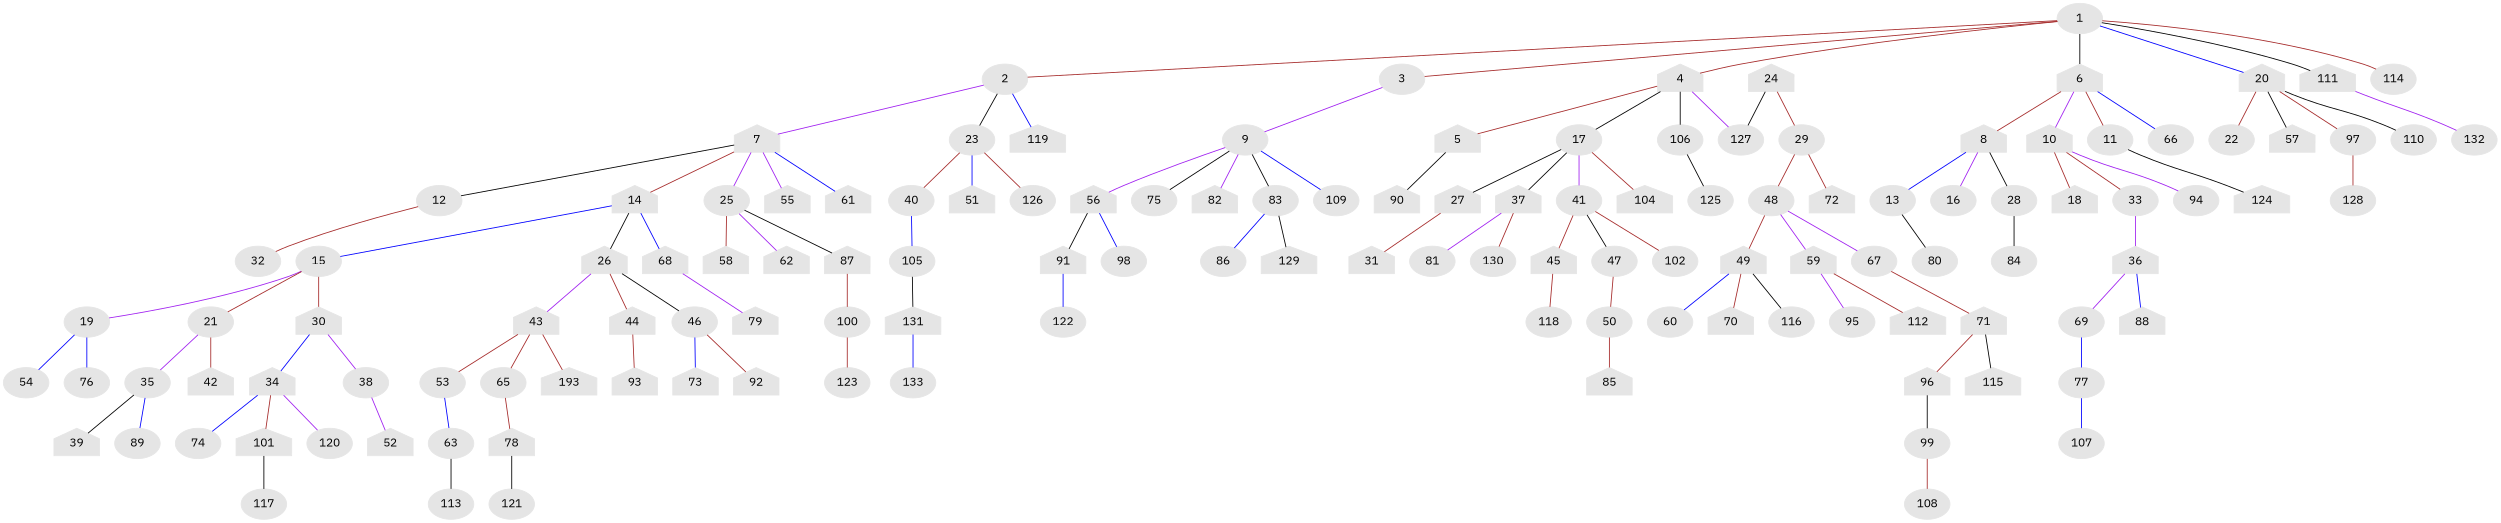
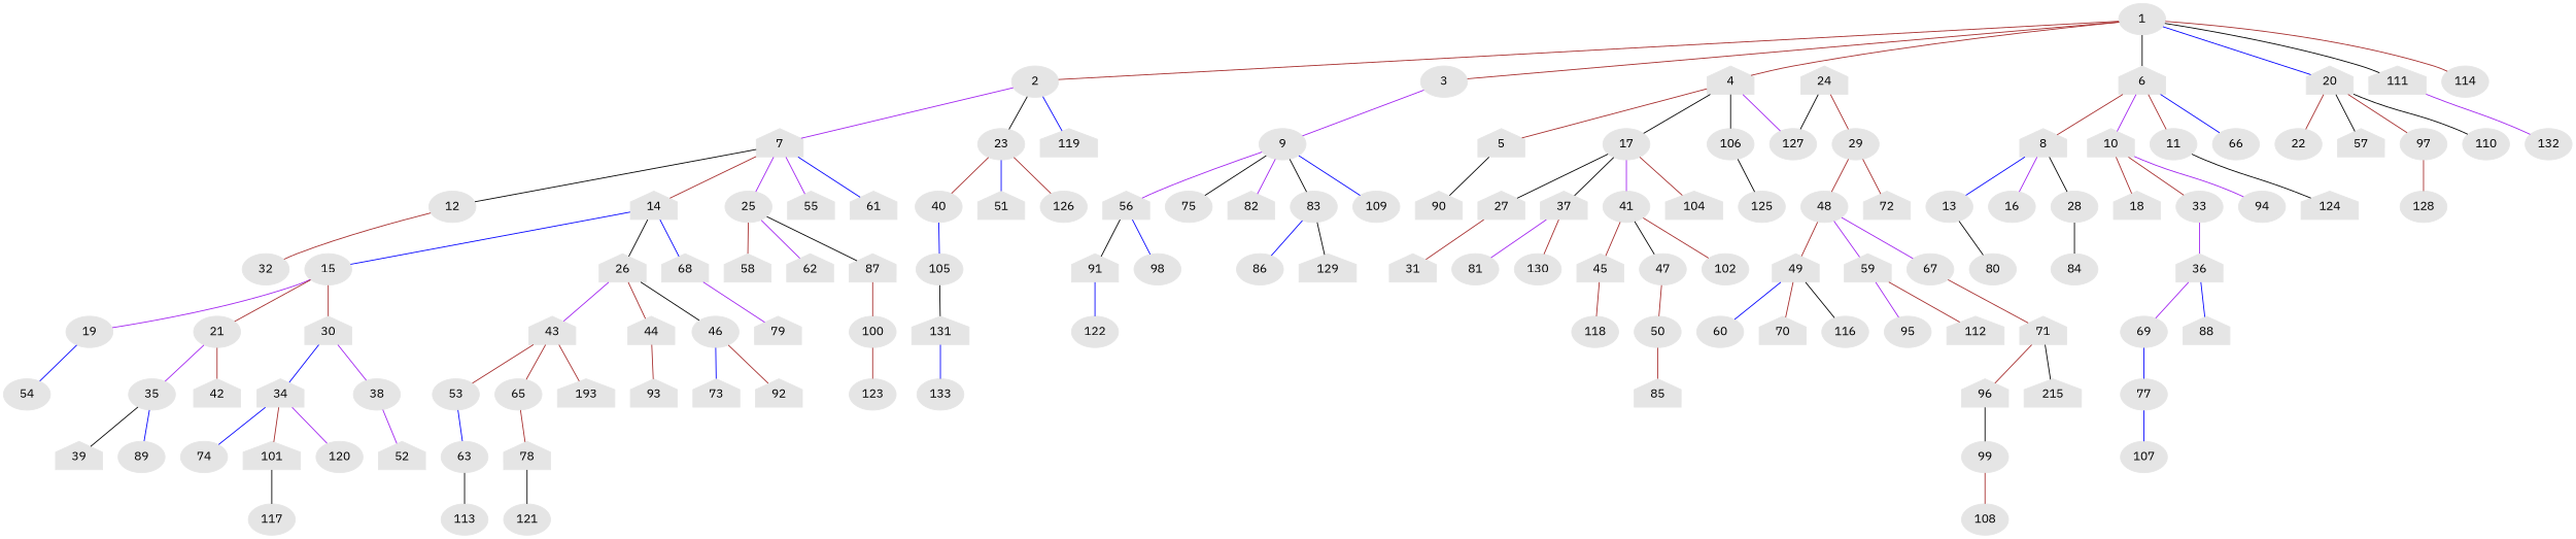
  graph {
    fontname="IBM Plex Sans"
    node [color=gray90 fontname="IBM Plex Sans" shape=ellipse style=filled]
    edge [color=brown fontname="IBM Plex Sans"]
    1
    2
    3
    4 [shape=house]
    6 [shape=house]
    20 [shape=house]
    111 [shape=house]
    114
    7 [shape=house]
    23
    119 [shape=house]
    9
    5 [shape=house]
    17
    106
    127
    8 [shape=house]
    10 [shape=house]
    11
    66
    22
    57 [shape=house]
    97
    110
    132
    12
    14 [shape=house]
    25
    55 [shape=house]
    61 [shape=house]
    40
    51 [shape=house]
    126
    56 [shape=house]
    75
    82 [shape=house]
    83
    109
    90 [shape=house]
    27 [shape=house]
    37 [shape=house]
    41
    104 [shape=house]
    24 [shape=house]
    29
    125
    13
    16
    28
    18 [shape=house]
    33
    94
    124 [shape=house]
    32
    15
    26 [shape=house]
    68 [shape=house]
    58 [shape=house]
    62 [shape=house]
    87 [shape=house]
    80
    84
    91 [shape=house]
    98
    86
    129 [shape=house]
    36 [shape=house]
    19
    21
    30 [shape=house]
    43 [shape=house]
    44 [shape=house]
    46
    79 [shape=house]
    54
-   76
    35
    42 [shape=house]
    34 [shape=house]
    38
    31 [shape=house]
    81
    130
    45 [shape=house]
    47
    102
    128
    39 [shape=house]
    89
    105
    48
    72 [shape=house]
    100
    53
    65
    n96 [label=193 shape=house]
    93 [shape=house]
    73 [shape=house]
    92 [shape=house]
    49 [shape=house]
    59 [shape=house]
    67
    74
    101 [shape=house]
    120
    52 [shape=house]
    69
    88 [shape=house]
    117
    77
    131 [shape=house]
    118
    50
    63
    78 [shape=house]
    85 [shape=house]
    60
    70 [shape=house]
    116
    95
    112 [shape=house]
    71 [shape=house]
    113
    122
    121
    96 [shape=house]
-   115 [shape=house]
+   115 [shape=house label=215]
    107
    99
    123
    108
    133
    1 -- 2
    1 -- 3
    1 -- 4
    1 -- 6 [color=black]
    1 -- 20 [color=blue]
    1 -- 111 [color=black]
    1 -- 114
    2 -- 7 [color=purple]
    2 -- 23 [color=black]
    2 -- 119 [color=blue]
    3 -- 9 [color=purple]
    4 -- 5
    4 -- 17 [color=black]
    4 -- 106 [color=black]
    4 -- 127 [color=purple]
    6 -- 8
    6 -- 10 [color=purple]
    6 -- 11
    6 -- 66 [color=blue]
    20 -- 22
    20 -- 57 [color=black]
    20 -- 97
    20 -- 110 [color=black]
    111 -- 132 [color=purple]
    7 -- 12 [color=black]
    7 -- 14
    7 -- 25 [color=purple]
    7 -- 55 [color=purple]
    7 -- 61 [color=blue]
    23 -- 40
    23 -- 51 [color=blue]
    23 -- 126
    9 -- 56 [color=purple]
    9 -- 75 [color=black]
    9 -- 82 [color=purple]
    9 -- 83 [color=black]
    9 -- 109 [color=blue]
    5 -- 90 [color=black]
    17 -- 27 [color=black]
    17 -- 37 [color=black]
    17 -- 41 [color=purple]
    17 -- 104
    106 -- 125 [color=black]
    8 -- 13 [color=blue]
    8 -- 16 [color=purple]
    8 -- 28 [color=black]
    10 -- 18
    10 -- 33
    10 -- 94 [color=purple]
    11 -- 124 [color=black]
    97 -- 128
    12 -- 32
    14 -- 15 [color=blue]
    14 -- 26 [color=black]
    14 -- 68 [color=blue]
    25 -- 58
    25 -- 62 [color=purple]
    25 -- 87 [color=black]
    40 -- 105 [color=blue]
    56 -- 91 [color=black]
    56 -- 98 [color=blue]
    83 -- 86 [color=blue]
    83 -- 129 [color=black]
    27 -- 31
    37 -- 81 [color=purple]
    37 -- 130
    41 -- 45
    41 -- 47 [color=black]
    41 -- 102
    24 -- 127 [color=black]
    24 -- 29
    29 -- 48
    29 -- 72
    13 -- 80 [color=black]
    28 -- 84 [color=black]
    33 -- 36 [color=purple]
    15 -- 19 [color=purple]
    15 -- 21
    15 -- 30
    26 -- 43 [color=purple]
    26 -- 44
    26 -- 46 [color=black]
    68 -- 79 [color=purple]
    87 -- 100
    91 -- 122 [color=blue]
    36 -- 69 [color=purple]
    36 -- 88 [color=blue]
    19 -- 54 [color=blue]
-   19 -- 76 [color=blue]
    21 -- 35 [color=purple]
    21 -- 42
    30 -- 34 [color=blue]
    30 -- 38 [color=purple]
    43 -- 53
    43 -- 65
    43 -- n96
    44 -- 93
    46 -- 73 [color=blue]
    46 -- 92
    35 -- 39 [color=black]
    35 -- 89 [color=blue]
    34 -- 74 [color=blue]
    34 -- 101
    34 -- 120 [color=purple]
    38 -- 52 [color=purple]
    45 -- 118
    47 -- 50
    105 -- 131 [color=black]
    48 -- 49
    48 -- 59 [color=purple]
    48 -- 67 [color=purple]
    100 -- 123
    53 -- 63 [color=blue]
    65 -- 78
    49 -- 60 [color=blue]
    49 -- 70
    49 -- 116 [color=black]
    59 -- 95 [color=purple]
    59 -- 112
    67 -- 71
    101 -- 117 [color=black]
    69 -- 77 [color=blue]
    77 -- 107 [color=blue]
    131 -- 133 [color=blue]
    50 -- 85
    63 -- 113 [color=black]
    78 -- 121 [color=black]
    71 -- 96
    71 -- 115 [color=black]
    96 -- 99 [color=black]
    99 -- 108
  }
